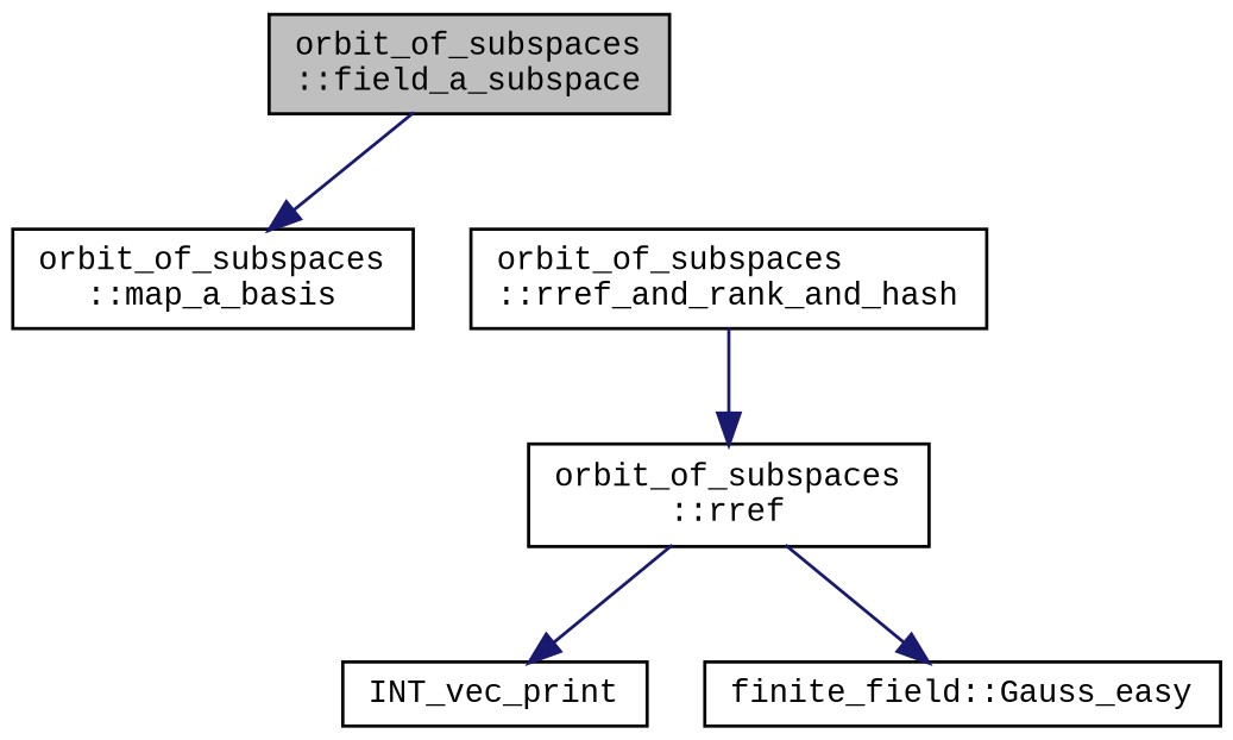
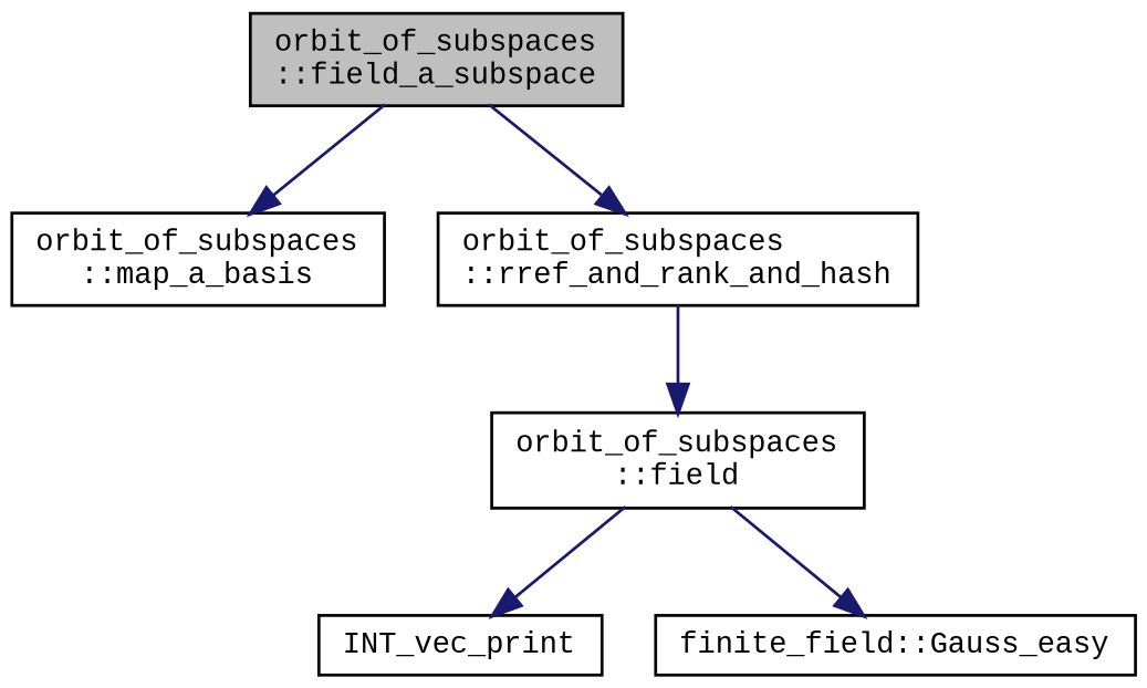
  digraph {
    fontname="Liberation Mono"
    rankdir=TB
    node [color=black fillcolor=white fontname="Liberation Mono" fontsize=10 shape=record style=filled]
    edge [color=midnightblue fontname="Liberation Mono" fontsize=10 labelfontname=Helvetica labelfontsize=10 style=solid]
    n1 [fillcolor=grey75 fontcolor=black height=0.2 label="orbit_of_subspaces\l::field_a_subspace" width=0.4]
    n2 [height=0.2 label="orbit_of_subspaces\l::map_a_basis" width=0.4]
    n3 [height=0.2 label="orbit_of_subspaces\l::rref_and_rank_and_hash" width=0.4]
-   n4 [height=0.2 label="orbit_of_subspaces\l::rref" width=0.4]
+   n4 [height=0.2 label="orbit_of_subspaces\l::field" width=0.4]
    n5 [height=0.2 label=INT_vec_print width=0.4]
    n6 [height=0.2 label="finite_field::Gauss_easy" width=0.4]
    n1 -> n2
+   n1 -> n3
    n3 -> n4
    n4 -> n5
    n4 -> n6
  }
